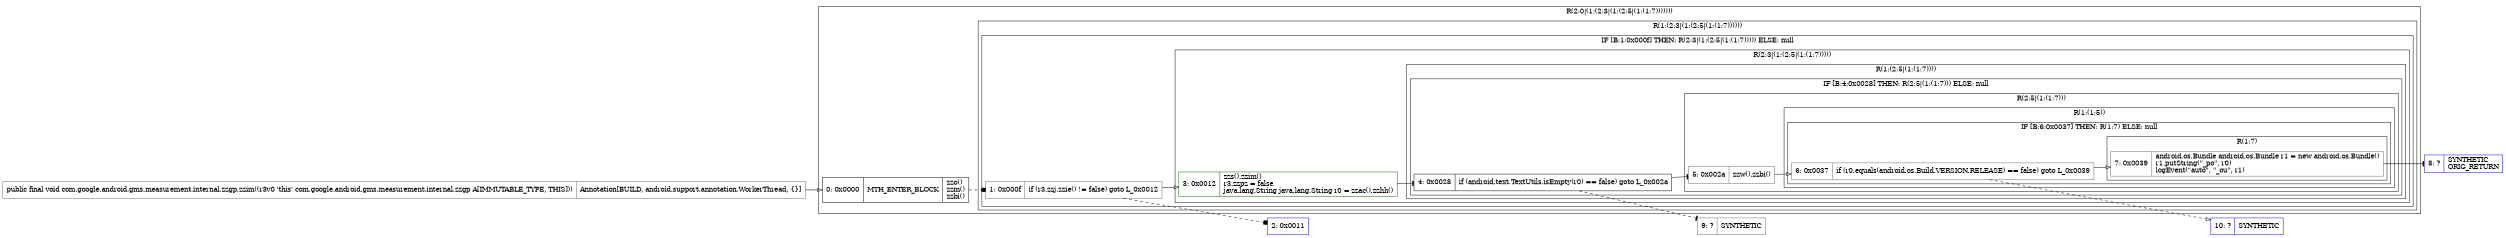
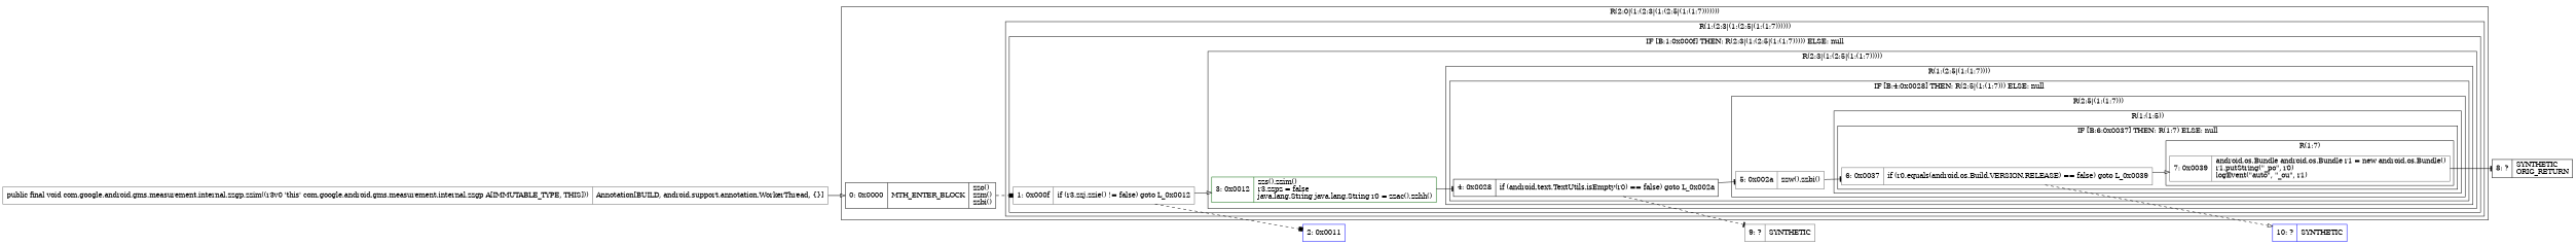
  digraph {
    rankdir=LR
    node [color=gray40 shape=record]
    edge [arrowhead=tee]
    n1 [label="{7\:\ 0x0039|android.os.Bundle android.os.Bundle r1 = new android.os.Bundle()\lr1.putString(\"_po\", r0)\llogEvent(\"auto\", \"_ou\", r1)\l}"]
    n2 [label="{6\:\ 0x0037|if (r0.equals(android.os.Build.VERSION.RELEASE) == false) goto L_0x0039\l}"]
    n3 [label="{5\:\ 0x002a|zzw().zzbi()\l}"]
    n4 [color=black label="{4\:\ 0x0028|if (android.text.TextUtils.isEmpty(r0) == false) goto L_0x002a\l}"]
    n5 [color=darkgreen label="{3\:\ 0x0012|zzs().zzim()\lr3.zzpz = false\ljava.lang.String java.lang.String r0 = zzac().zzhh()\l}"]
    n6 [label="{1\:\ 0x000f|if (r3.zzj.zzie() != false) goto L_0x0012\l}"]
    n7 [color=black label="{0\:\ 0x0000|MTH_ENTER_BLOCK\l|zzo()\lzzm()\lzzbi()\l}"]
-   n8 [color=blue label="{8\:\ ?|SYNTHETIC\lORIG_RETURN\l}"]
+   n8 [color=black label="{8\:\ ?|SYNTHETIC\lORIG_RETURN\l}"]
    n9 [color=blue label="{10\:\ ?|SYNTHETIC\l}"]
    n10 [label="{9\:\ ?|SYNTHETIC\l}"]
    n11 [color=blue label="{2\:\ 0x0011}"]
    n12 [label="{public final void com.google.android.gms.measurement.internal.zzgp.zzim((r3v0 'this' com.google.android.gms.measurement.internal.zzgp A[IMMUTABLE_TYPE, THIS]))  | Annotation[BUILD, android.support.annotation.WorkerThread, \{\}]\l}"]
    subgraph cluster_1 {
      label="R(2:0|(1:(2:3|(1:(2:5|(1:(1:7)))))))"
      n7
      subgraph cluster_2 {
        label="R(1:(2:3|(1:(2:5|(1:(1:7))))))"
        subgraph cluster_3 {
          label="IF [B:1:0x000f] THEN: R(2:3|(1:(2:5|(1:(1:7))))) ELSE: null"
          n6
          subgraph cluster_4 {
            label="R(2:3|(1:(2:5|(1:(1:7)))))"
            n5
            subgraph cluster_5 {
              label="R(1:(2:5|(1:(1:7))))"
              subgraph cluster_6 {
                label="IF [B:4:0x0028] THEN: R(2:5|(1:(1:7))) ELSE: null"
                n4
                subgraph cluster_7 {
                  label="R(2:5|(1:(1:7)))"
                  n3
                  subgraph cluster_8 {
                    label="R(1:(1:5))"
                    subgraph cluster_9 {
                      label="IF [B:6:0x0037] THEN: R(1:7) ELSE: null"
                      n2
                      subgraph cluster_10 {
                        label="R(1:7)"
                        n1
                      }
                    }
                  }
                }
              }
            }
          }
        }
      }
    }
    n1 -> n8
    n2 -> n1 [arrowhead=onormal]
    n2 -> n9 [arrowhead=onormal style=dashed]
-   n3 -> n2 [arrowhead=onormal]
+   n3 -> n2
    n4 -> n3
    n4 -> n10 [style=dashed]
    n5 -> n4
    n6 -> n5 [arrowhead=onormal]
    n6 -> n11 [arrowhead=box style=dashed]
    n7 -> n6 [arrowhead=box style=dashed]
    n12 -> n7 [arrowhead=onormal]
  }
